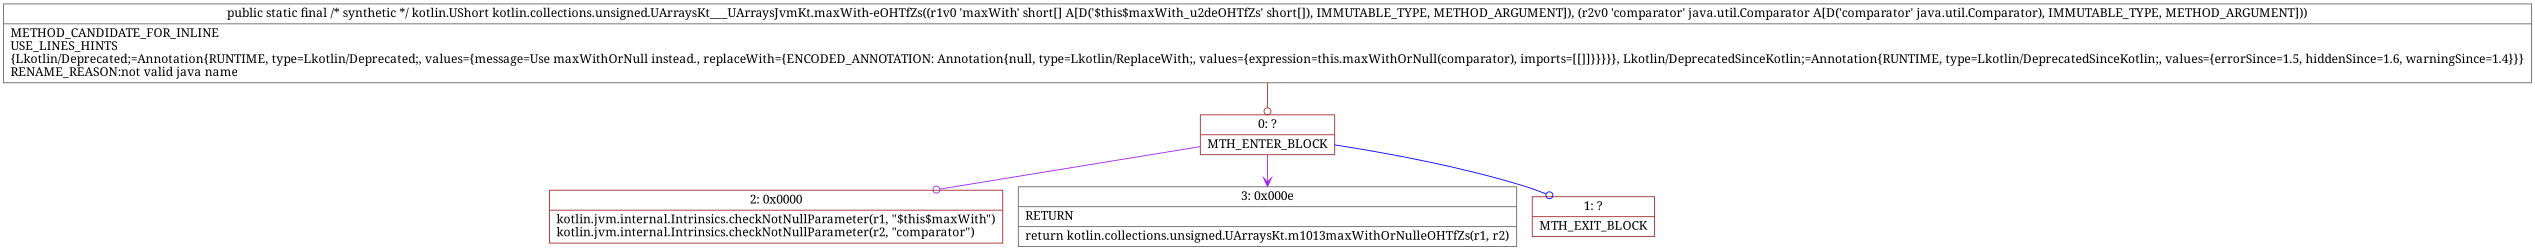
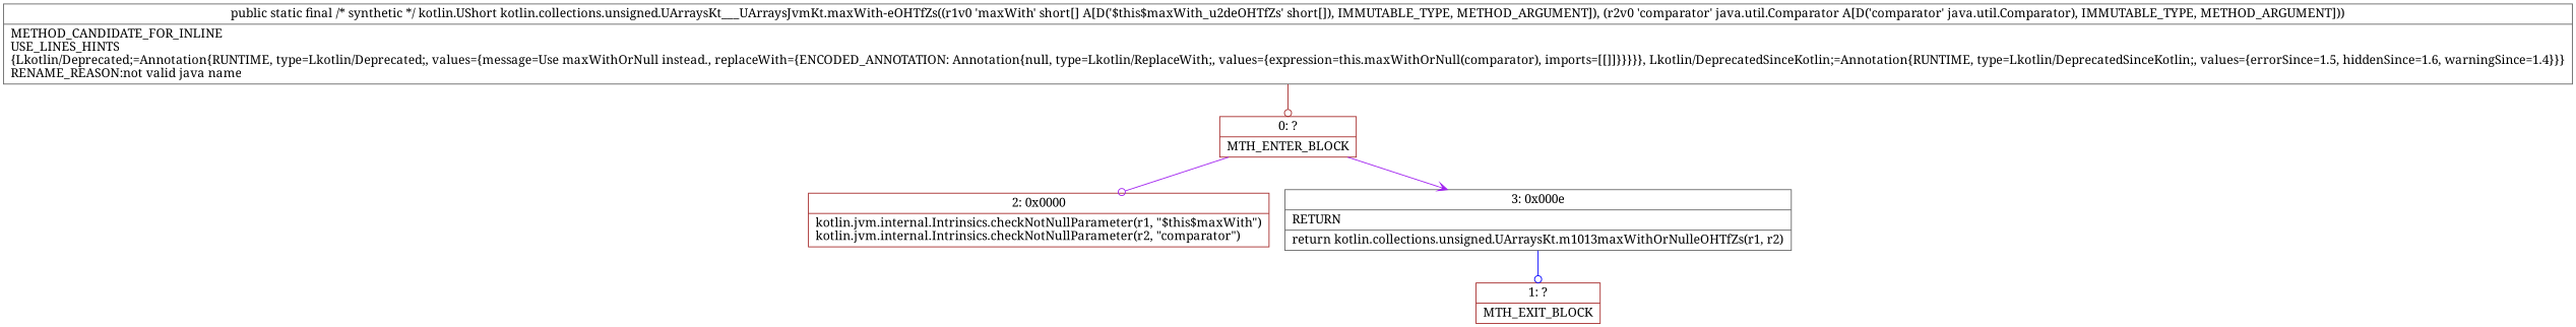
  digraph {
    fontname="Noto Serif"
    node [color=brown fontname="Noto Serif" shape=record]
    edge [arrowhead=odot color=purple fontname="Noto Serif"]
    n1 [label="{0\:\ ?|MTH_ENTER_BLOCK\l}"]
    n2 [label="{2\:\ 0x0000|kotlin.jvm.internal.Intrinsics.checkNotNullParameter(r1, \"$this$maxWith\")\lkotlin.jvm.internal.Intrinsics.checkNotNullParameter(r2, \"comparator\")\l}"]
    n3 [color=gray40 label="{3\:\ 0x000e|RETURN\l|return kotlin.collections.unsigned.UArraysKt.m1013maxWithOrNulleOHTfZs(r1, r2)\l}"]
    n4 [label="{1\:\ ?|MTH_EXIT_BLOCK\l}"]
    n5 [color=gray40 label="{public static final \/* synthetic *\/ kotlin.UShort kotlin.collections.unsigned.UArraysKt___UArraysJvmKt.maxWith\-eOHTfZs((r1v0 'maxWith' short[] A[D('$this$maxWith_u2deOHTfZs' short[]), IMMUTABLE_TYPE, METHOD_ARGUMENT]), (r2v0 'comparator' java.util.Comparator A[D('comparator' java.util.Comparator), IMMUTABLE_TYPE, METHOD_ARGUMENT]))  | METHOD_CANDIDATE_FOR_INLINE\lUSE_LINES_HINTS\l\{Lkotlin\/Deprecated;=Annotation\{RUNTIME, type=Lkotlin\/Deprecated;, values=\{message=Use maxWithOrNull instead., replaceWith=\{ENCODED_ANNOTATION: Annotation\{null, type=Lkotlin\/ReplaceWith;, values=\{expression=this.maxWithOrNull(comparator), imports=[[]]\}\}\}\}\}, Lkotlin\/DeprecatedSinceKotlin;=Annotation\{RUNTIME, type=Lkotlin\/DeprecatedSinceKotlin;, values=\{errorSince=1.5, hiddenSince=1.6, warningSince=1.4\}\}\}\lRENAME_REASON:not valid java name\l}"]
    n1 -> n2
    n1 -> n3 [arrowhead=vee]
-   n1 -> n4 [color=blue]
+   n3 -> n4 [color=blue]
    n5 -> n1 [color=brown]
  }
